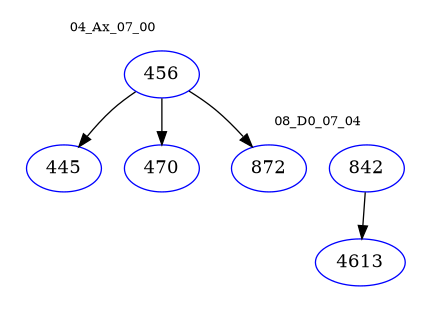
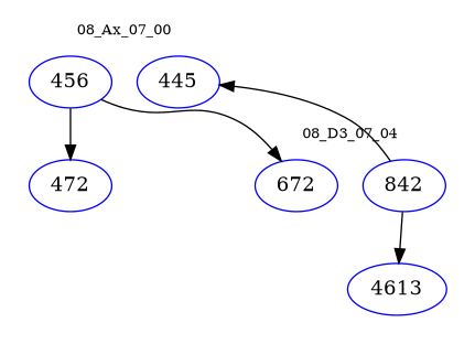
  digraph {
    node [color=blue]
    edge [color=black]
    n1 [label=456]
    n2 [label=445]
-   n3 [label=470]
+   n3 [label=472]
    n4 [label=842]
    n5 [label=4613]
-   n6 [label=872]
+   n6 [label=672]
    subgraph cluster_1 {
      color=white
      fontsize=10
-     label="04_Ax_07_00"
+     label="08_Ax_07_00"
      n1
      n2
      n3
    }
    subgraph cluster_2 {
      color=white
      fontsize=10
-     label="08_D0_07_04"
+     label="08_D3_07_04"
      n4
      n5
      n6
    }
-   n1 -> n2
+   n4 -> n2
    n1 -> n3
    n1 -> n6
    n4 -> n5
  }
